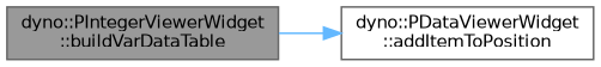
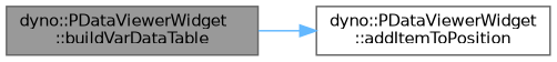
  digraph {
    rankdir=LR
    node [fontname=Helvetica fontsize=10 shape=box style=filled]
-   n1 [color=gray40 fillcolor=grey60 fontcolor=black height=0.2 label="dyno::PIntegerViewerWidget\l::buildVarDataTable" width=0.4]
+   n1 [color=gray40 fillcolor=grey60 fontcolor=black height=0.2 label="dyno::PDataViewerWidget\l::buildVarDataTable" width=0.4]
    n2 [color=grey40 fillcolor=white height=0.2 label="dyno::PDataViewerWidget\l::addItemToPosition" width=0.4]
    n1 -> n2 [color=steelblue1 fontname=Helvetica fontsize=10 labelfontname=Helvetica labelfontsize=10 style=solid]
  }
